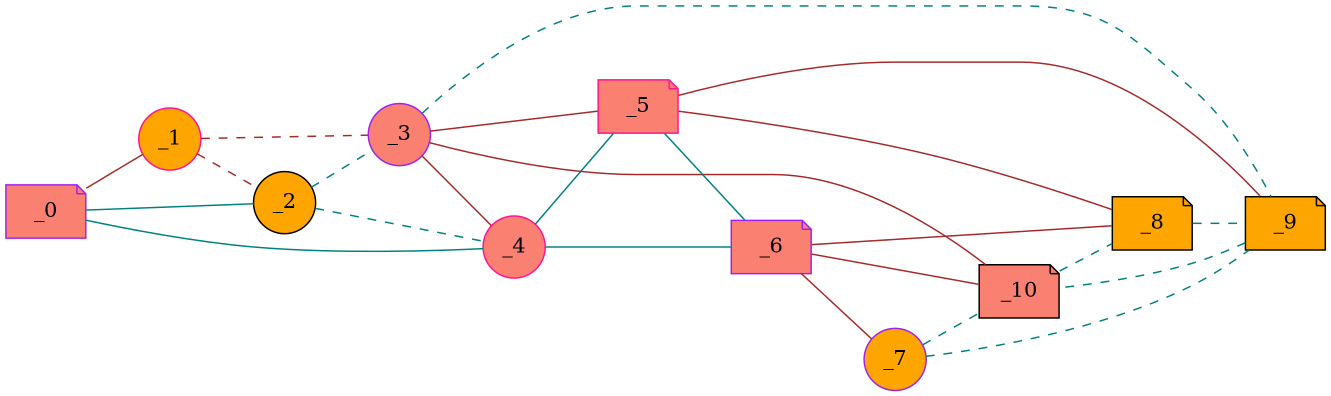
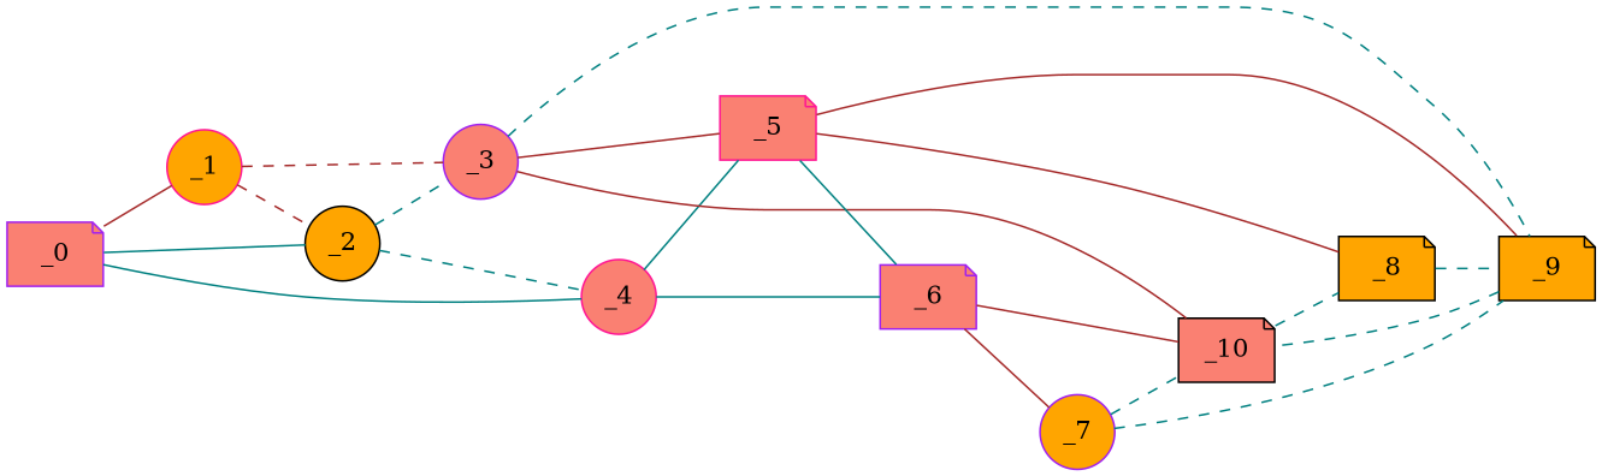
  graph {
    rankdir=LR
    node [color=purple fillcolor=salmon shape=note style=filled y=46]
    edge [color=teal style=solid valence=1]
    _0 [x=9 y=54]
    _1 [color=deeppink fillcolor=orange shape=circle x=16 y=63]
    _2 [color=black fillcolor=orange shape=circle x=33 y=61]
    _4 [color=deeppink shape=circle x=81]
    _3 [shape=circle x=71 y=60]
    _5 [color=deeppink x=83 y=52]
    _6 [x=103]
    _9 [color=black fillcolor=orange x=116 y=56]
    _10 [color=black x=126 y=56]
    _8 [color=black fillcolor=orange x=111 y=53]
    _7 [fillcolor=orange shape=circle x=108 y=49]
    _0 -- _1 [color=brown]
    _0 -- _2 [valence=2]
    _0 -- _4
    _1 -- _2 [color=brown style=dashed valence=2]
    _1 -- _3 [color=brown style=dashed]
    _2 -- _4 [style=dashed valence=2]
    _2 -- _3 [style=dashed valence=2]
    _4 -- _5 [valence=2]
    _4 -- _6
-   _3 -- _4 [color=brown]
    _3 -- _5 [color=brown]
    _3 -- _9 [style=dashed valence=2]
    _3 -- _10 [color=brown]
    _5 -- _6 [valence=2]
    _5 -- _9 [color=brown valence=2]
    _5 -- _8 [color=brown valence=2]
    _6 -- _10 [color=brown]
-   _6 -- _8 [color=brown]
    _6 -- _7 [color=brown]
    _9 -- _10 [style=dashed]
    _10 -- _8 [style=dashed valence=2]
    _8 -- _9 [style=dashed]
    _7 -- _9 [style=dashed]
    _7 -- _10 [style=dashed valence=2]
  }
